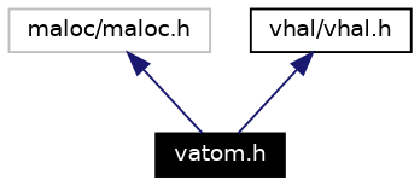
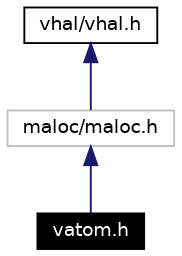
  digraph {
    node [color=black fontname=Helvetica fontsize=10 shape=box]
    edge [color=midnightblue dir=back fontname=Helvetica fontsize=10 style=solid]
    n1 [fontcolor=white height=0.2 label="vatom.h" style=filled width=0.4]
    n2 [color=grey75 height=0.2 label="maloc/maloc.h" width=0.4]
    n3 [height=0.2 label="vhal/vhal.h" width=0.4]
    n2 -> n1
-   n3 -> n1
+   n3 -> n2
  }
